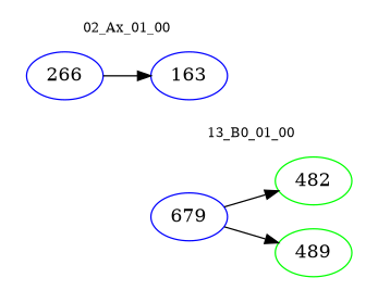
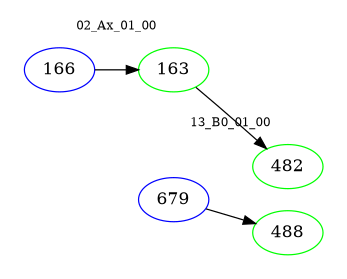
  digraph {
    rankdir=LR
    node [color=green]
    edge [color=black]
-   n1 [color=blue label=266]
-   n2 [color=blue label=163]
+   n1 [color=blue label=166]
+   n2 [label=163]
    n3 [color=blue label=679]
    n4 [label=482]
-   n5 [label=489]
+   n5 [label=488]
    subgraph cluster_1 {
      color=white
      fontsize=10
      label="02_Ax_01_00"
      n1
      n2
    }
    subgraph cluster_2 {
      color=white
      fontsize=10
      label="13_B0_01_00"
      n3
      n4
      n5
    }
    n1 -> n2
-   n3 -> n4
+   n2 -> n4
    n3 -> n5
  }
